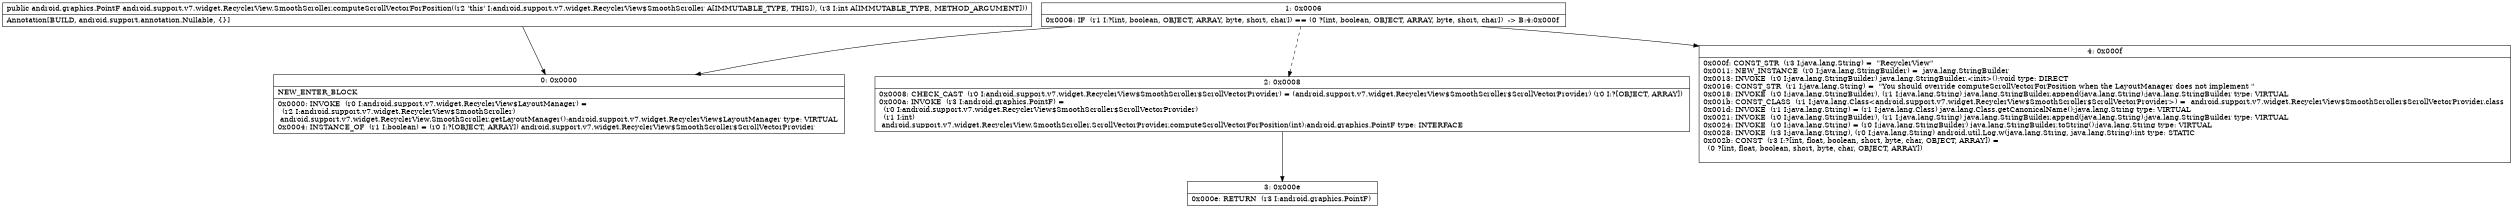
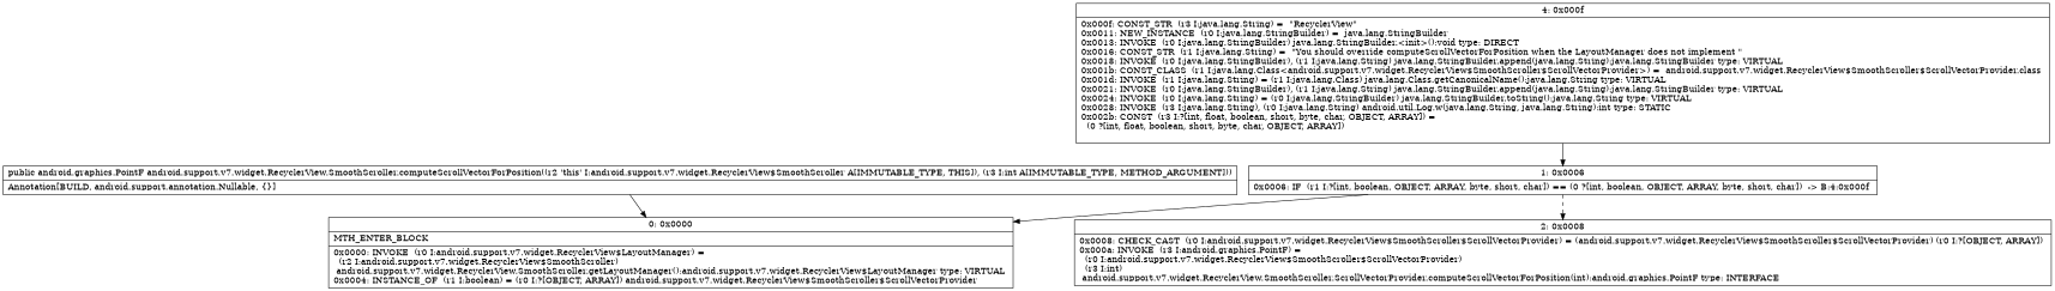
  digraph {
    fontname="DejaVu Serif"
    node [fontname="DejaVu Serif" shape=record]
    edge [fontname="DejaVu Serif"]
-   n1 [label="{0\:\ 0x0000|NEW_ENTER_BLOCK\l|0x0000: INVOKE  (r0 I:android.support.v7.widget.RecyclerView$LayoutManager) = \l  (r2 I:android.support.v7.widget.RecyclerView$SmoothScroller)\l android.support.v7.widget.RecyclerView.SmoothScroller.getLayoutManager():android.support.v7.widget.RecyclerView$LayoutManager type: VIRTUAL \l0x0004: INSTANCE_OF  (r1 I:boolean) = (r0 I:?[OBJECT, ARRAY]) android.support.v7.widget.RecyclerView$SmoothScroller$ScrollVectorProvider \l}"]
+   n1 [label="{0\:\ 0x0000|MTH_ENTER_BLOCK\l|0x0000: INVOKE  (r0 I:android.support.v7.widget.RecyclerView$LayoutManager) = \l  (r2 I:android.support.v7.widget.RecyclerView$SmoothScroller)\l android.support.v7.widget.RecyclerView.SmoothScroller.getLayoutManager():android.support.v7.widget.RecyclerView$LayoutManager type: VIRTUAL \l0x0004: INSTANCE_OF  (r1 I:boolean) = (r0 I:?[OBJECT, ARRAY]) android.support.v7.widget.RecyclerView$SmoothScroller$ScrollVectorProvider \l}"]
    n2 [label="{1\:\ 0x0006|0x0006: IF  (r1 I:?[int, boolean, OBJECT, ARRAY, byte, short, char]) == (0 ?[int, boolean, OBJECT, ARRAY, byte, short, char])  \-\> B:4:0x000f \l}"]
-   n3 [label="{2\:\ 0x0008|0x0008: CHECK_CAST  (r0 I:android.support.v7.widget.RecyclerView$SmoothScroller$ScrollVectorProvider) = (android.support.v7.widget.RecyclerView$SmoothScroller$ScrollVectorProvider) (r0 I:?[OBJECT, ARRAY]) \l0x000a: INVOKE  (r3 I:android.graphics.PointF) = \l  (r0 I:android.support.v7.widget.RecyclerView$SmoothScroller$ScrollVectorProvider)\l  (r1 I:int)\l android.support.v7.widget.RecyclerView.SmoothScroller.ScrollVectorProvider.computeScrollVectorForPosition(int):android.graphics.PointF type: INTERFACE \l}"]
+   n3 [label="{2\:\ 0x0008|0x0008: CHECK_CAST  (r0 I:android.support.v7.widget.RecyclerView$SmoothScroller$ScrollVectorProvider) = (android.support.v7.widget.RecyclerView$SmoothScroller$ScrollVectorProvider) (r0 I:?[OBJECT, ARRAY]) \l0x000a: INVOKE  (r3 I:android.graphics.PointF) = \l  (r0 I:android.support.v7.widget.RecyclerView$SmoothScroller$ScrollVectorProvider)\l  (r3 I:int)\l android.support.v7.widget.RecyclerView.SmoothScroller.ScrollVectorProvider.computeScrollVectorForPosition(int):android.graphics.PointF type: INTERFACE \l}"]
    n4 [label="{4\:\ 0x000f|0x000f: CONST_STR  (r3 I:java.lang.String) =  \"RecyclerView\" \l0x0011: NEW_INSTANCE  (r0 I:java.lang.StringBuilder) =  java.lang.StringBuilder \l0x0013: INVOKE  (r0 I:java.lang.StringBuilder) java.lang.StringBuilder.\<init\>():void type: DIRECT \l0x0016: CONST_STR  (r1 I:java.lang.String) =  \"You should override computeScrollVectorForPosition when the LayoutManager does not implement \" \l0x0018: INVOKE  (r0 I:java.lang.StringBuilder), (r1 I:java.lang.String) java.lang.StringBuilder.append(java.lang.String):java.lang.StringBuilder type: VIRTUAL \l0x001b: CONST_CLASS  (r1 I:java.lang.Class\<android.support.v7.widget.RecyclerView$SmoothScroller$ScrollVectorProvider\>) =  android.support.v7.widget.RecyclerView$SmoothScroller$ScrollVectorProvider.class \l0x001d: INVOKE  (r1 I:java.lang.String) = (r1 I:java.lang.Class) java.lang.Class.getCanonicalName():java.lang.String type: VIRTUAL \l0x0021: INVOKE  (r0 I:java.lang.StringBuilder), (r1 I:java.lang.String) java.lang.StringBuilder.append(java.lang.String):java.lang.StringBuilder type: VIRTUAL \l0x0024: INVOKE  (r0 I:java.lang.String) = (r0 I:java.lang.StringBuilder) java.lang.StringBuilder.toString():java.lang.String type: VIRTUAL \l0x0028: INVOKE  (r3 I:java.lang.String), (r0 I:java.lang.String) android.util.Log.w(java.lang.String, java.lang.String):int type: STATIC \l0x002b: CONST  (r3 I:?[int, float, boolean, short, byte, char, OBJECT, ARRAY]) = \l  (0 ?[int, float, boolean, short, byte, char, OBJECT, ARRAY])\l \l}"]
-   n5 [label="{3\:\ 0x000e|0x000e: RETURN  (r3 I:android.graphics.PointF) \l}"]
    n6 [label="{public android.graphics.PointF android.support.v7.widget.RecyclerView.SmoothScroller.computeScrollVectorForPosition((r2 'this' I:android.support.v7.widget.RecyclerView$SmoothScroller A[IMMUTABLE_TYPE, THIS]), (r3 I:int A[IMMUTABLE_TYPE, METHOD_ARGUMENT]))  | Annotation[BUILD, android.support.annotation.Nullable, \{\}]\l}"]
    n2 -> n1
    n2 -> n3 [style=dashed]
-   n2 -> n4
-   n3 -> n5
+   n4 -> n2
    n6 -> n1
  }
